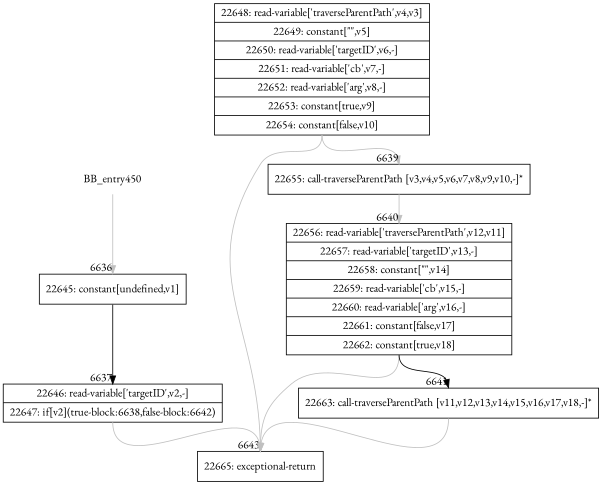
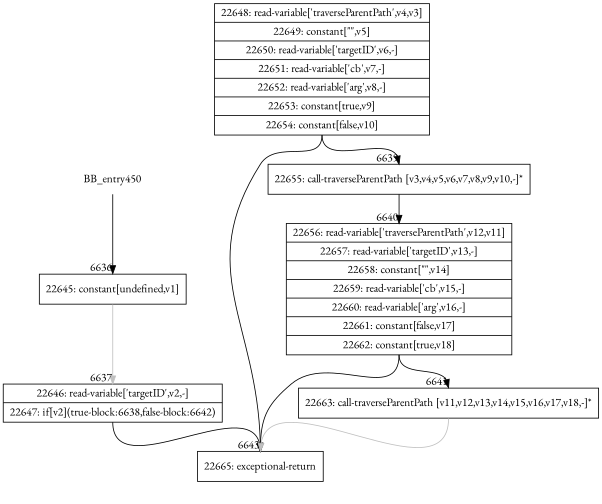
  digraph {
    fontname="EB Garamond"
    rankdir=TD
    node [fontname="EB Garamond" shape=record]
    edge [fontname="EB Garamond" headport=n tailport=s]
    n1 [label=BB_entry450 shape=none]
    n2 [label="{22645: constant[undefined,v1]}"]
    n3 [label="{22646: read-variable['targetID',v2,-]|22647: if[v2](true-block:6638,false-block:6642)}"]
    n4 [label="{22665: exceptional-return}"]
    n5 [label="{22648: read-variable['traverseParentPath',v4,v3]|22649: constant[\"\",v5]|22650: read-variable['targetID',v6,-]|22651: read-variable['cb',v7,-]|22652: read-variable['arg',v8,-]|22653: constant[true,v9]|22654: constant[false,v10]}"]
    n6 [label="{22655: call-traverseParentPath [v3,v4,v5,v6,v7,v8,v9,v10,-]*}"]
    n7 [label="{22656: read-variable['traverseParentPath',v12,v11]|22657: read-variable['targetID',v13,-]|22658: constant[\"\",v14]|22659: read-variable['cb',v15,-]|22660: read-variable['arg',v16,-]|22661: constant[false,v17]|22662: constant[true,v18]}"]
    n8 [label="{22663: call-traverseParentPath [v11,v12,v13,v14,v15,v16,v17,v18,-]*}"]
-   n1 -> n2 [headlabel="    6636" color=gray]
-   n2 -> n3 [headlabel="      6637"]
-   n3 -> n4 [color=gray headlabel="      6643"]
-   n5 -> n4 [color=gray]
-   n5 -> n6 [headlabel="      6639" color=gray]
-   n6 -> n7 [headlabel="      6640" color=gray]
-   n7 -> n4 [color=gray]
+   n1 -> n2 [headlabel="    6636"]
+   n2 -> n3 [headlabel="      6637" color=gray]
+   n3 -> n4 [color=black headlabel="      6643"]
+   n5 -> n4 [color=black]
+   n5 -> n6 [headlabel="      6639"]
+   n6 -> n7 [headlabel="      6640"]
+   n7 -> n4 [color=black]
    n7 -> n8 [headlabel="      6641"]
    n8 -> n4 [color=gray]
  }
